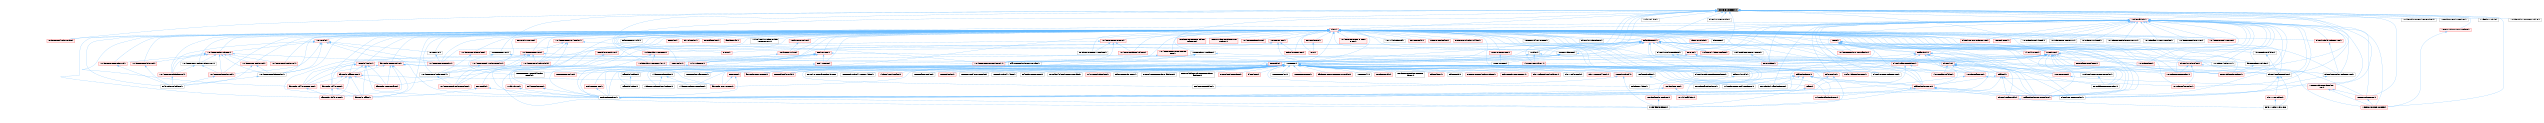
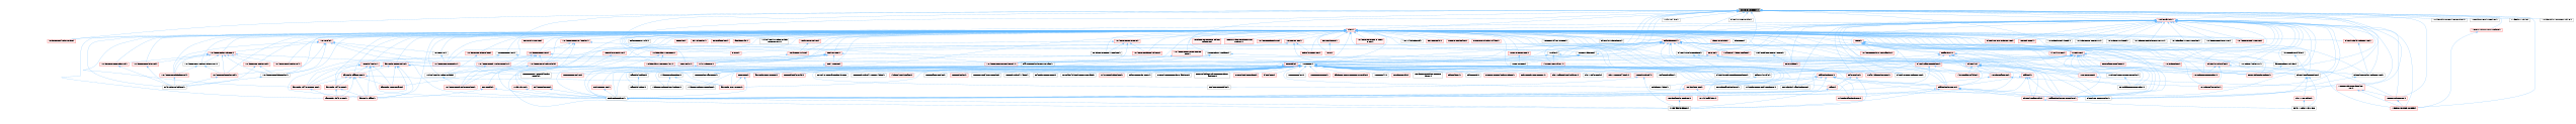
  digraph {
    node [color=red fillcolor="#FFF0F0" fontname=Helvetica fontsize=10 shape=box style=filled]
    edge [color=steelblue1 dir=back fontname=Helvetica fontsize=10 labelfontname=Helvetica labelfontsize=10 style=solid]
    n1 [color=gray40 fillcolor=grey60 fontcolor=black height=0.2 label="TopLevelAssetPath.h" width=0.4]
    n2 [color=grey40 fillcolor=white height=0.2 label="ARFilter.h" width=0.4]
    n3 [height=0.2 label="KismetSystemLibrary.h" width=0.4]
    n4 [height=0.2 label="NoExportTypes.h" width=0.4]
    n5 [height=0.2 label="MetasoundFrontendRegistry\lKey.h" width=0.4]
    n6 [height=0.2 label="MetasoundAssetKey.h" width=0.4]
    n7 [height=0.2 label="MetasoundAssetManager.h" width=0.4]
    n8 [color=grey40 fillcolor=white height=0.2 label="AssetBundleData.h" width=0.4]
    n9 [color=grey40 fillcolor=white height=0.2 label="AssetData.h" width=0.4]
    n10 [color=grey40 fillcolor=white height=0.2 label="AssetDataTagMap.h" width=0.4]
    n11 [color=grey40 fillcolor=white height=0.2 label="AssetRegistryInterface.h" width=0.4]
    n12 [color=grey40 fillcolor=white height=0.2 label="AudioAnalytics.h" width=0.4]
    n13 [color=grey40 fillcolor=white height=0.2 label="BlueprintActionDatabase.h" width=0.4]
    n14 [color=grey40 fillcolor=white height=0.2 label="BlueprintAssetHandler.h" width=0.4]
    n15 [color=grey40 fillcolor=white height=0.2 label="BlueprintEditorSettings.h" width=0.4]
    n16 [height=0.2 label="Class.h" width=0.4]
    n17 [height=0.2 label="UnrealType.h" width=0.4]
    n18 [height=0.2 label="PackageLocalizationCache.h" width=0.4]
    n19 [height=0.2 label="SoftObjectPath.h" width=0.4]
    n20 [height=0.2 label="WorldPartitionActorDesc.h" width=0.4]
    n21 [height=0.2 label="WorldPartitionActorDescView.h" width=0.4]
    n22 [color=grey40 fillcolor=white height=0.2 label="WorldPartitionStreamingDescriptor.h" width=0.4]
    n23 [color=grey40 fillcolor=white height=0.2 label="MaterialExpressionSettings.h" width=0.4]
    n24 [height=0.2 label="MetasoundDocumentInterface.h" width=0.4]
    n25 [color=grey40 fillcolor=white height=0.2 label="UMGEditorModule.h" width=0.4]
    n26 [height=0.2 label="UObjectGlobals.h" width=0.4]
    n27 [color=grey40 fillcolor=white height=0.2 label="WorldPartitionActorDescArchive.h" width=0.4]
    n28 [color=grey40 fillcolor=white height=0.2 label="UnrealEdSharedPCH.h" width=0.4]
    n29 [color=grey40 fillcolor=white height=0.2 label="AssetManager.h" width=0.4]
    n30 [height=0.2 label="DataAsset.h" width=0.4]
    n31 [height=0.2 label="ActorDescContainer.h" width=0.4]
    n32 [height=0.2 label="AnimAssetFindReplace.h" width=0.4]
    n33 [height=0.2 label="AnimationGraphSchema.h" width=0.4]
    n34 [color=grey40 fillcolor=white height=0.2 label="AnimationStateMachineSchema.h" width=0.4]
    n35 [color=grey40 fillcolor=white height=0.2 label="AssetDataTagMapSerialization\lDetails.h" width=0.4]
    n36 [color=grey40 fillcolor=white height=0.2 label="AssetDataToken.h" width=0.4]
    n37 [height=0.2 label="AssetDragDropOp.h" width=0.4]
    n38 [color=grey40 fillcolor=white height=0.2 label="AssetReferenceFixer.h" width=0.4]
    n39 [color=grey40 fillcolor=white height=0.2 label="AssetRegistryGenerator.h" width=0.4]
    n40 [height=0.2 label="AssetSelection.h" width=0.4]
    n41 [color=grey40 fillcolor=white height=0.2 label="AssetSourceFilenameCache.h" width=0.4]
    n42 [height=0.2 label="AssetThumbnail.h" width=0.4]
    n43 [color=grey40 fillcolor=white height=0.2 label="SDeleteAssetsDialog.h" width=0.4]
    n44 [color=grey40 fillcolor=white height=0.2 label="AssetThumbnailWidget.h" width=0.4]
    n45 [height=0.2 label="AudioWidgetSubsystem.h" width=0.4]
    n46 [color=grey40 fillcolor=white height=0.2 label="BlueprintActionDatabaseRegistrar.h" width=0.4]
    n47 [color=grey40 fillcolor=white height=0.2 label="BlueprintAssetNodeSpawner.h" width=0.4]
    n48 [color=grey40 fillcolor=white height=0.2 label="CollectionDragDropOp.h" width=0.4]
    n49 [color=grey40 fillcolor=white height=0.2 label="CompileAllBlueprintsCommandlet.h" width=0.4]
    n50 [height=0.2 label="DataTableEditorUtils.h" width=0.4]
    n51 [height=0.2 label="EdGraphSchema.h" width=0.4]
    n52 [height=0.2 label="EdGraphSchema_K2.h" width=0.4]
    n53 [color=grey40 fillcolor=white height=0.2 label="EngineSharedPCH.h" width=0.4]
    n54 [color=grey40 fillcolor=white height=0.2 label="SoundCueGraphSchema.h" width=0.4]
    n55 [color=grey40 fillcolor=white height=0.2 label="SoundSubmixGraphSchema.h" width=0.4]
    n56 [height=0.2 label="Editor.h" width=0.4]
    n57 [color=grey40 fillcolor=white height=0.2 label="EditorAnimUtils.h" width=0.4]
    n58 [color=grey40 fillcolor=white height=0.2 label="SSkeletonWidget.h" width=0.4]
    n59 [color=grey40 fillcolor=white height=0.2 label="EditorAssetSubsystem.h" width=0.4]
    n60 [height=0.2 label="EditorEngine.h" width=0.4]
    n61 [color=grey40 fillcolor=white height=0.2 label="ExternalAssetDependencyGatherer.h" width=0.4]
    n62 [color=grey40 fillcolor=white height=0.2 label="ExternalObjectAndActorDependency\lGatherer.h" width=0.4]
    n63 [height=0.2 label="ExternalPackageHelper.h" width=0.4]
    n64 [height=0.2 label="FileHelpers.h" width=0.4]
    n65 [height=0.2 label="GameplayCueManager.h" width=0.4]
    n66 [height=0.2 label="GameplayTagsManager.h" width=0.4]
    n67 [height=0.2 label="GatherTextFromAssetsCommandlet.h" width=0.4]
    n68 [color=grey40 fillcolor=white height=0.2 label="IAssetFamily.h" width=0.4]
    n69 [height=0.2 label="LandscapeUtils.h" width=0.4]
    n70 [color=grey40 fillcolor=white height=0.2 label="LevelSequenceShotMetaData\lLibrary.h" width=0.4]
    n71 [color=grey40 fillcolor=white height=0.2 label="MediaTrackEditor.h" width=0.4]
    n72 [height=0.2 label="ObjectLibrary.h" width=0.4]
    n73 [color=grey40 fillcolor=white height=0.2 label="ObjectTools.h" width=0.4]
    n74 [height=0.2 label="PropertyCustomizationHelpers.h" width=0.4]
    n75 [height=0.2 label="ReimportFbxSceneFactory.h" width=0.4]
    n76 [height=0.2 label="RigVMEditorBlueprintLibrary.h" width=0.4]
    n77 [color=grey40 fillcolor=white height=0.2 label="RigVMEditorTools.h" width=0.4]
    n78 [height=0.2 label="RigVMTreeToolkitTask.h" width=0.4]
    n79 [color=grey40 fillcolor=white height=0.2 label="SGraphPinClass.h" width=0.4]
    n80 [color=grey40 fillcolor=white height=0.2 label="SGraphPinObject.h" width=0.4]
    n81 [color=grey40 fillcolor=white height=0.2 label="SoundWaveLoadingBehavior.cpp" width=0.4]
    n82 [color=grey40 fillcolor=white height=0.2 label="VPAssetThumbnailWrapperWidget.h" width=0.4]
    n83 [height=0.2 label="WidgetBlueprintEditor.h" width=0.4]
    n84 [color=grey40 fillcolor=white height=0.2 label="WidgetTemplateBlueprintClass.h" width=0.4]
    n85 [color=grey40 fillcolor=white height=0.2 label="WidgetTemplateClass.h" width=0.4]
    n86 [color=grey40 fillcolor=white height=0.2 label="WidgetTemplateImageClass.h" width=0.4]
    n87 [color=grey40 fillcolor=white height=0.2 label="DiffAssetRegistriesCommandlet.h" width=0.4]
    n88 [color=grey40 fillcolor=white height=0.2 label="BlueprintTypePromotion.h" width=0.4]
    n89 [color=grey40 fillcolor=white height=0.2 label="SRigVMActionMenu.cpp" width=0.4]
    n90 [height=0.2 label="RigVMNewEditor.h" width=0.4]
    n91 [height=0.2 label="EdGraphSchema_K2_Actions.h" width=0.4]
    n92 [height=0.2 label="BlueprintEditorUtils.h" width=0.4]
    n93 [height=0.2 label="AnimNodeBase.h" width=0.4]
    n94 [color=grey40 fillcolor=white height=0.2 label="ArchiveObjectPropertyMapper.h" width=0.4]
    n95 [height=0.2 label="CoreUObject.h" width=0.4]
    n96 [color=grey40 fillcolor=white height=0.2 label="AssetCompilingManager.h" width=0.4]
    n97 [height=0.2 label="AssetManagerTypes.h" width=0.4]
    n98 [height=0.2 label="Attenuation.h" width=0.4]
    n99 [height=0.2 label="AttributesContainer.h" width=0.4]
    n100 [height=0.2 label="AttributesRuntime.h" width=0.4]
    n101 [height=0.2 label="AudioPanelWidgetInterface.h" width=0.4]
    n102 [height=0.2 label="AudioVolume.h" width=0.4]
    n103 [color=grey40 fillcolor=white height=0.2 label="BPVariableDragDropAction.h" width=0.4]
    n104 [height=0.2 label="BehaviorTreeTypes.h" width=0.4]
    n105 [height=0.2 label="Blueprint.h" width=0.4]
    n106 [height=0.2 label="KismetEditorUtilities.h" width=0.4]
    n107 [height=0.2 label="MemberReference.h" width=0.4]
    n108 [height=0.2 label="K2Node_CallFunction.h" width=0.4]
    n109 [color=grey40 fillcolor=white height=0.2 label="MyBlueprintItemDragDropAction.h" width=0.4]
    n110 [height=0.2 label="BlueprintActionFilter.h" width=0.4]
    n111 [color=grey40 fillcolor=white height=0.2 label="BlueprintFunctionNodeSpawner.h" width=0.4]
    n112 [height=0.2 label="K2Node_StructOperation.h" width=0.4]
    n113 [height=0.2 label="BlueprintEventNodeSpawner.h" width=0.4]
    n114 [height=0.2 label="BlueprintFieldNodeSpawner.h" width=0.4]
    n115 [height=0.2 label="BlueprintGeneratedClass.h" width=0.4]
    n116 [color=grey40 fillcolor=white height=0.2 label="BlueprintNodeHelpers.h" width=0.4]
    n117 [height=0.2 label="BodyInstance.h" width=0.4]
    n118 [color=grey40 fillcolor=white height=0.2 label="BuiltInChannelEditors.h" width=0.4]
    n119 [height=0.2 label="Casts.h" width=0.4]
    n120 [height=0.2 label="CoreUObjectSharedPCH.h" width=0.4]
    n121 [height=0.2 label="EdGraph.h" width=0.4]
    n122 [height=0.2 label="EdGraphPin.h" width=0.4]
    n123 [height=0.2 label="K2Node_Select.h" width=0.4]
    n124 [color=grey40 fillcolor=white height=0.2 label="K2Node_SwitchEnum.h" width=0.4]
    n125 [height=0.2 label="LiveLinkTypes.h" width=0.4]
    n126 [height=0.2 label="MovieSceneEntitySystemGraphs.h" width=0.4]
    n127 [height=0.2 label="DataTable.h" width=0.4]
    n128 [height=0.2 label="FastReferenceCollector.h" width=0.4]
    n129 [color=grey40 fillcolor=white height=0.2 label="GeneratedCppIncludes.h" width=0.4]
    n130 [height=0.2 label="ClassIconFinder.h" width=0.4]
    n131 [color=grey40 fillcolor=white height=0.2 label="ClassTree.h" width=0.4]
    n132 [height=0.2 label="CompositeFont.h" width=0.4]
    n133 [height=0.2 label="Font.h" width=0.4]
    n134 [height=0.2 label="ConstraintInstance.h" width=0.4]
    n135 [height=0.2 label="CoreNet.h" width=0.4]
    n136 [height=0.2 label="NetSerialization.h" width=0.4]
    n137 [height=0.2 label="GameplayAbilitySpec.h" width=0.4]
    n138 [height=0.2 label="GameplayAbilityTypes.h" width=0.4]
    n139 [height=0.2 label="GameplayEffect.h" width=0.4]
    n140 [height=0.2 label="GameplayAbilityTargetTypes.h" width=0.4]
    n141 [height=0.2 label="GameplayCueInterface.h" width=0.4]
    n142 [height=0.2 label="GameplayEffectTypes.h" width=0.4]
    n143 [height=0.2 label="CurveTable.h" width=0.4]
    n144 [color=grey40 fillcolor=white height=0.2 label="EditorCategoryUtils.h" width=0.4]
    n145 [height=0.2 label="EngineBaseTypes.h" width=0.4]
    n146 [height=0.2 label="EngineTypes.h" width=0.4]
    n147 [height=0.2 label="Events.h" width=0.4]
    n148 [height=0.2 label="Factories.h" width=0.4]
    n149 [height=0.2 label="FlowDirection.h" width=0.4]
    n150 [height=0.2 label="FontSdfSettings.h" width=0.4]
    n151 [height=0.2 label="GCObjectInfo.h" width=0.4]
    n152 [height=0.2 label="GameplayTagContainer.h" width=0.4]
    n153 [color=grey40 fillcolor=white height=0.2 label="IAnimBlueprintNodeOverride\lAssetsContext.h" width=0.4]
    n154 [height=0.2 label="InputCoreTypes.h" width=0.4]
    n155 [height=0.2 label="InteractiveTool.h" width=0.4]
    n156 [color=grey40 fillcolor=white height=0.2 label="K2Node_BitmaskLiteral.h" width=0.4]
    n157 [color=grey40 fillcolor=white height=0.2 label="K2Node_CastByteToEnum.h" width=0.4]
    n158 [color=grey40 fillcolor=white height=0.2 label="K2Node_EnumLiteral.h" width=0.4]
    n159 [color=grey40 fillcolor=white height=0.2 label="K2Node_ForEachElementInEnum.h" width=0.4]
    n160 [color=grey40 fillcolor=white height=0.2 label="K2Node_GetNumEnumEntries.h" width=0.4]
    n161 [height=0.2 label="KeyHandle.h" width=0.4]
    n162 [height=0.2 label="MovieSceneChannelData.h" width=0.4]
    n163 [height=0.2 label="MovieSceneBoolChannel.h" width=0.4]
    n164 [height=0.2 label="MovieSceneByteChannel.h" width=0.4]
    n165 [color=grey40 fillcolor=white height=0.2 label="MovieSceneParticleSection.h" width=0.4]
    n166 [color=grey40 fillcolor=white height=0.2 label="MovieSceneCurveChannelCommon.h" width=0.4]
    n167 [height=0.2 label="MovieSceneDoubleChannel.h" width=0.4]
    n168 [height=0.2 label="MovieSceneFloatChannel.h" width=0.4]
    n169 [height=0.2 label="MovieSceneEventSection.h" width=0.4]
    n170 [height=0.2 label="MovieSceneIntegerChannel.h" width=0.4]
    n171 [height=0.2 label="MovieSceneStringChannel.h" width=0.4]
    n172 [color=grey40 fillcolor=white height=0.2 label="NameCurve.h" width=0.4]
    n173 [color=grey40 fillcolor=white height=0.2 label="KismetDebugUtilities.h" width=0.4]
    n174 [height=0.2 label="LevelEditorPlaySettings.h" width=0.4]
    n175 [height=0.2 label="LevelSequenceLegacyObject\lReference.h" width=0.4]
    n176 [color=grey40 fillcolor=white height=0.2 label="LevelSequenceSpawnRegister.h" width=0.4]
    n177 [height=0.2 label="MaterialExpressionIO.h" width=0.4]
    n178 [height=0.2 label="MetasoundFrontendDataType\lRegistry.h" width=0.4]
    n179 [height=0.2 label="MovieSceneBlendType.h" width=0.4]
    n180 [color=grey40 fillcolor=white height=0.2 label="MovieSceneEasingCurves.h" width=0.4]
    n181 [height=0.2 label="MovieSceneEvalTemplate.h" width=0.4]
-   n182 [color=grey40 fillcolor=white height=0.2 label="MovieSceneEvaluationTrack.h" width=0.4]
+   n182 [color=grey40 fillcolor=white height=0.2 label="IAnimBlueprintNodeOverride.h" width=0.4]
    n183 [height=0.2 label="MovieSceneEvaluationTemplate.h" width=0.4]
    n184 [height=0.2 label="MovieSceneEvaluationField.h" width=0.4]
    n185 [height=0.2 label="MovieSceneFrameMigration.h" width=0.4]
    n186 [height=0.2 label="MovieSceneSegment.h" width=0.4]
    n187 [height=0.2 label="MovieSceneSequenceHierarchy.h" width=0.4]
    n188 [height=0.2 label="MovieSceneTrackImplementation.h" width=0.4]
    n189 [height=0.2 label="MovieSceneObjectBindingID.h" width=0.4]
    n190 [height=0.2 label="MovieScenePropertySystem\lTypes.h" width=0.4]
    n191 [height=0.2 label="MovieSceneSequenceID.h" width=0.4]
    n192 [height=0.2 label="MovieSceneSequenceInstance\lData.h" width=0.4]
    n193 [height=0.2 label="MovieSceneTrackInstance.h" width=0.4]
    n194 [height=0.2 label="NavLinkDefinition.h" width=0.4]
    n195 [height=0.2 label="NavigationTypes.h" width=0.4]
    n196 [color=grey40 fillcolor=white height=0.2 label="NonNullSubclassOf.h" width=0.4]
    n197 [height=0.2 label="OnlineReplStructs.h" width=0.4]
    n198 [height=0.2 label="PannerDetails.h" width=0.4]
    n199 [height=0.2 label="PropertyTrackEditor.h" width=0.4]
    n200 [height=0.2 label="QuartzQuantizationUtilities.h" width=0.4]
    n1 -> n2
    n1 -> n3
    n1 -> n4
    n1 -> n5
    n1 -> n6
    n1 -> n7
    n1 -> n8
    n1 -> n9
    n1 -> n10
    n1 -> n11
    n1 -> n12
    n1 -> n13
    n1 -> n14
    n1 -> n15
    n1 -> n16
    n1 -> n17
    n1 -> n18
    n1 -> n19
    n1 -> n20
    n1 -> n21
    n1 -> n22
    n1 -> n23
    n1 -> n24
    n1 -> n25
    n1 -> n26
    n1 -> n27
    n2 -> n3
    n2 -> n4
    n2 -> n28
    n4 -> n5
    n5 -> n6
    n5 -> n7
    n6 -> n7
    n8 -> n4
    n8 -> n9
    n8 -> n29
    n8 -> n30
    n9 -> n4
    n9 -> n31
    n9 -> n32
    n9 -> n33
    n9 -> n34
    n9 -> n35
    n9 -> n36
    n9 -> n37
    n9 -> n38
    n9 -> n39
    n9 -> n40
    n9 -> n41
    n9 -> n42
    n9 -> n43
    n9 -> n44
    n9 -> n45
    n9 -> n46
    n9 -> n47
    n9 -> n48
    n9 -> n49
    n9 -> n50
    n9 -> n51
    n9 -> n52
    n9 -> n53
    n9 -> n54
    n9 -> n55
    n9 -> n56
    n9 -> n57
    n9 -> n58
    n9 -> n59
    n9 -> n60
    n9 -> n61
    n9 -> n62
    n9 -> n63
    n9 -> n64
    n9 -> n65
    n9 -> n66
    n9 -> n67
    n9 -> n68
    n9 -> n69
    n9 -> n70
    n9 -> n71
    n9 -> n72
    n9 -> n73
    n9 -> n74
    n9 -> n75
    n9 -> n76
    n9 -> n77
    n9 -> n78
    n9 -> n79
    n9 -> n80
    n9 -> n81
    n9 -> n82
    n9 -> n83
    n9 -> n84
    n9 -> n85
    n9 -> n86
    n10 -> n9
    n10 -> n35
    n11 -> n29
    n11 -> n39
    n11 -> n87
    n13 -> n46
    n13 -> n88
    n15 -> n88
    n15 -> n89
    n15 -> n90
    n16 -> n2
    n16 -> n8
    n16 -> n9
    n16 -> n15
    n16 -> n17
    n16 -> n18
    n16 -> n19
    n16 -> n45
    n16 -> n46
    n16 -> n47
    n16 -> n52
    n16 -> n91
    n16 -> n92
    n16 -> n93
    n16 -> n94
    n16 -> n95
    n16 -> n96
    n16 -> n97
    n16 -> n98
    n16 -> n99
    n16 -> n100
    n16 -> n101
    n16 -> n102
    n16 -> n103
    n16 -> n104
    n16 -> n105
    n16 -> n106
    n16 -> n107
    n16 -> n108
    n16 -> n109
    n16 -> n110
    n16 -> n111
    n16 -> n112
    n16 -> n113
    n16 -> n114
    n16 -> n115
    n16 -> n116
    n16 -> n117
    n16 -> n118
    n16 -> n119
    n16 -> n120
    n16 -> n121
    n16 -> n122
    n16 -> n123
    n16 -> n124
    n16 -> n125
    n16 -> n126
    n16 -> n127
    n16 -> n128
    n16 -> n129
    n16 -> n130
    n16 -> n131
    n16 -> n132
    n16 -> n133
    n16 -> n134
    n16 -> n135
    n16 -> n136
    n16 -> n137
    n16 -> n138
    n16 -> n139
    n16 -> n140
    n16 -> n141
    n16 -> n142
    n16 -> n143
    n16 -> n144
    n16 -> n145
    n16 -> n146
    n16 -> n147
    n16 -> n148
    n16 -> n149
    n16 -> n150
    n16 -> n151
    n16 -> n152
    n16 -> n153
    n16 -> n154
    n16 -> n155
    n16 -> n156
    n16 -> n157
    n16 -> n158
    n16 -> n159
    n16 -> n160
    n16 -> n161
    n16 -> n162
    n16 -> n163
    n16 -> n164
    n16 -> n165
    n16 -> n166
    n16 -> n167
    n16 -> n168
    n16 -> n169
    n16 -> n170
    n16 -> n171
    n16 -> n172
    n16 -> n173
    n16 -> n174
    n16 -> n175
    n16 -> n176
    n16 -> n177
    n16 -> n178
    n16 -> n179
    n16 -> n180
    n16 -> n181
    n16 -> n182
    n16 -> n183
    n16 -> n184
    n16 -> n185
    n16 -> n186
    n16 -> n187
    n16 -> n188
    n16 -> n189
    n16 -> n190
    n16 -> n191
    n16 -> n192
    n16 -> n193
    n16 -> n194
    n16 -> n195
    n16 -> n196
    n16 -> n197
    n16 -> n198
    n16 -> n199
    n16 -> n200
    n17 -> n3
    n17 -> n57
    n17 -> n91
    n17 -> n92
    n17 -> n95
    n17 -> n103
    n17 -> n107
    n17 -> n109
    n17 -> n110
    n17 -> n112
    n17 -> n115
    n17 -> n120
    n17 -> n127
    n17 -> n128
    n17 -> n129
    n19 -> n2
    n19 -> n4
    n19 -> n6
    n19 -> n7
    n19 -> n8
    n19 -> n9
    n19 -> n13
    n19 -> n15
    n19 -> n20
    n19 -> n21
    n19 -> n39
    n19 -> n52
    n19 -> n65
    n19 -> n101
    n19 -> n105
    n19 -> n135
    n19 -> n169
    n19 -> n187
-   n71 -> n195
+   n19 -> n195
    n20 -> n21
    n20 -> n31
    n24 -> n7
    n26 -> n6
    n26 -> n7
    n26 -> n9
    n26 -> n15
    n26 -> n16
    n26 -> n17
    n26 -> n19
    n26 -> n45
    n26 -> n47
    n26 -> n52
    n26 -> n55
    n26 -> n60
    n26 -> n88
    n26 -> n91
    n26 -> n95
    n26 -> n101
    n26 -> n108
    n26 -> n110
    n26 -> n111
    n26 -> n112
    n26 -> n113
    n26 -> n114
    n26 -> n120
    n26 -> n123
    n26 -> n124
    n26 -> n125
    n26 -> n129
    n26 -> n135
    n26 -> n155
    n26 -> n156
    n26 -> n157
    n26 -> n158
    n26 -> n159
    n26 -> n160
    n26 -> n165
    n26 -> n180
    n26 -> n193
    n30 -> n53
    n30 -> n65
    n42 -> n28
    n42 -> n43
    n51 -> n33
    n51 -> n34
    n51 -> n52
    n51 -> n53
    n51 -> n54
    n51 -> n55
    n51 -> n91
    n52 -> n28
    n52 -> n33
    n52 -> n88
    n52 -> n91
    n52 -> n92
    n53 -> n28
    n56 -> n28
    n57 -> n58
    n60 -> n28
    n60 -> n56
    n80 -> n79
    n85 -> n84
    n85 -> n86
    n90 -> n89
    n92 -> n89
    n93 -> n53
    n94 -> n95
    n97 -> n29
    n99 -> n100
    n100 -> n93
    n102 -> n53
    n105 -> n15
    n105 -> n53
    n105 -> n91
    n105 -> n92
    n105 -> n103
    n105 -> n106
    n105 -> n107
    n105 -> n109
    n107 -> n53
    n107 -> n108
    n109 -> n103
    n110 -> n108
    n110 -> n111
    n110 -> n112
    n111 -> n88
    n114 -> n111
    n115 -> n53
    n115 -> n106
    n117 -> n53
    n119 -> n17
    n119 -> n91
    n119 -> n95
    n119 -> n120
    n119 -> n121
    n119 -> n122
    n119 -> n125
    n119 -> n126
    n121 -> n52
    n121 -> n53
    n121 -> n91
    n121 -> n92
    n122 -> n51
    n122 -> n52
    n122 -> n53
    n122 -> n88
    n122 -> n91
    n122 -> n105
    n122 -> n115
    n122 -> n123
    n122 -> n124
    n127 -> n50
    n127 -> n53
    n127 -> n66
    n129 -> n120
    n132 -> n133
    n135 -> n95
    n135 -> n120
    n135 -> n136
    n136 -> n53
    n136 -> n137
    n136 -> n139
    n136 -> n140
    n136 -> n141
    n136 -> n142
    n137 -> n138
    n137 -> n139
    n140 -> n138
    n142 -> n65
    n142 -> n137
    n142 -> n138
    n142 -> n139
    n142 -> n140
    n142 -> n141
    n143 -> n53
    n143 -> n139
    n145 -> n53
    n146 -> n53
    n146 -> n93
    n146 -> n98
    n146 -> n105
    n146 -> n117
    n146 -> n139
    n146 -> n140
    n152 -> n65
    n152 -> n66
    n152 -> n138
    n152 -> n139
    n152 -> n140
    n152 -> n141
    n152 -> n142
    n154 -> n60
    n154 -> n104
    n154 -> n147
    n161 -> n53
    n161 -> n162
    n161 -> n165
    n161 -> n167
    n161 -> n168
    n161 -> n169
    n161 -> n172
    n162 -> n163
    n162 -> n164
    n162 -> n165
    n162 -> n166
    n162 -> n167
    n162 -> n168
    n162 -> n169
    n162 -> n170
    n162 -> n171
    n163 -> n118
    n164 -> n118
    n164 -> n165
    n165 -> n118
    n166 -> n167
    n166 -> n168
    n167 -> n118
    n168 -> n118
    n170 -> n118
    n172 -> n169
    n173 -> n15
    n174 -> n28
    n177 -> n53
    n181 -> n182
    n182 -> n183
    n184 -> n182
    n185 -> n183
    n185 -> n184
    n185 -> n186
    n185 -> n187
    n186 -> n182
    n186 -> n183
    n186 -> n184
    n186 -> n187
    n186 -> n188
    n188 -> n182
    n191 -> n176
    n191 -> n184
    n191 -> n187
    n191 -> n189
    n192 -> n187
    n195 -> n53
    n195 -> n194
    n197 -> n53
  }
